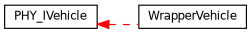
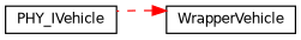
  digraph {
    rankdir=LR
    node [color=black fillcolor=white fontname=Helvetica fontsize=10 shape=record style=filled]
    n1 [height=0.2 label=PHY_IVehicle width=0.4]
    n2 [height=0.2 label=WrapperVehicle width=0.4]
-   n1 -> n2 [color=red dir=back fontname=Helvetica fontsize=10 labelfontname=Helvetica labelfontsize=10 style=dashed]
+   n2 -> n1 [color=red dir=back fontname=Helvetica fontsize=10 labelfontname=Helvetica labelfontsize=10 style=dashed]
  }
